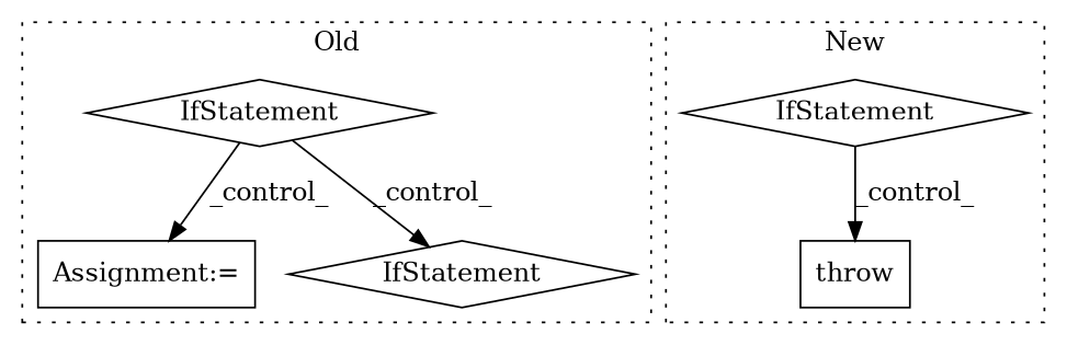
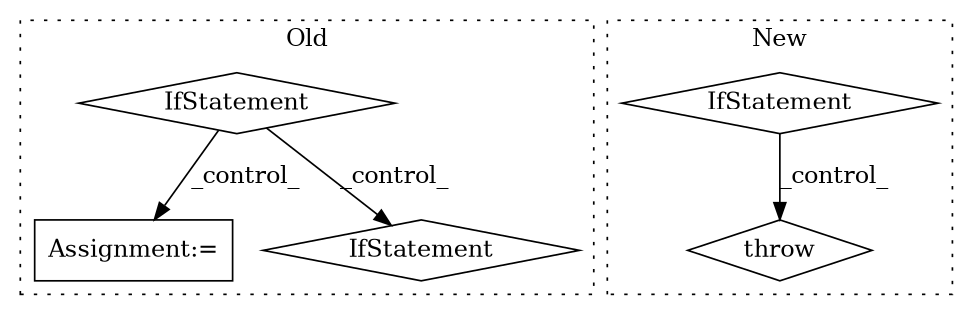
  digraph {
    node [a=25 l="4,2" shape=diamond]
    n1 [label=IfStatement s="6548,6580"]
    n2 [a=7 l=1 label="Assignment:=" s=6771 shape=box]
    n3 [label=IfStatement s="7322,7365"]
-   n4 [a=53 l=6 label=throw s=7668 shape=box]
+   n4 [a=53 l=6 label=throw s=7668]
    n5 [l="8,2" label=IfStatement s="7464,7502"]
    subgraph cluster_1 {
      label=Old
      style=dotted
      n1
      n2
      n3
    }
    subgraph cluster_2 {
      label=New
      style=dotted
      n4
      n5
    }
    n1 -> n2 [label=_control_]
    n1 -> n3 [label=_control_]
    n5 -> n4 [label=_control_]
  }
